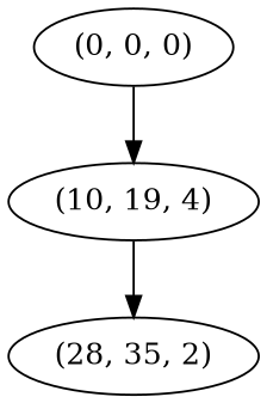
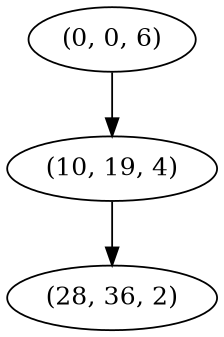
  digraph {
-   "(0, 0, 0)"
+   "(0, 0, 0)" [label="(0, 0, 6)"]
    "(10, 19, 4)"
-   "(28, 36, 2)" [label="(28, 35, 2)"]
+   "(28, 36, 2)"
    "(0, 0, 0)" -> "(10, 19, 4)"
    "(10, 19, 4)" -> "(28, 36, 2)"
  }
